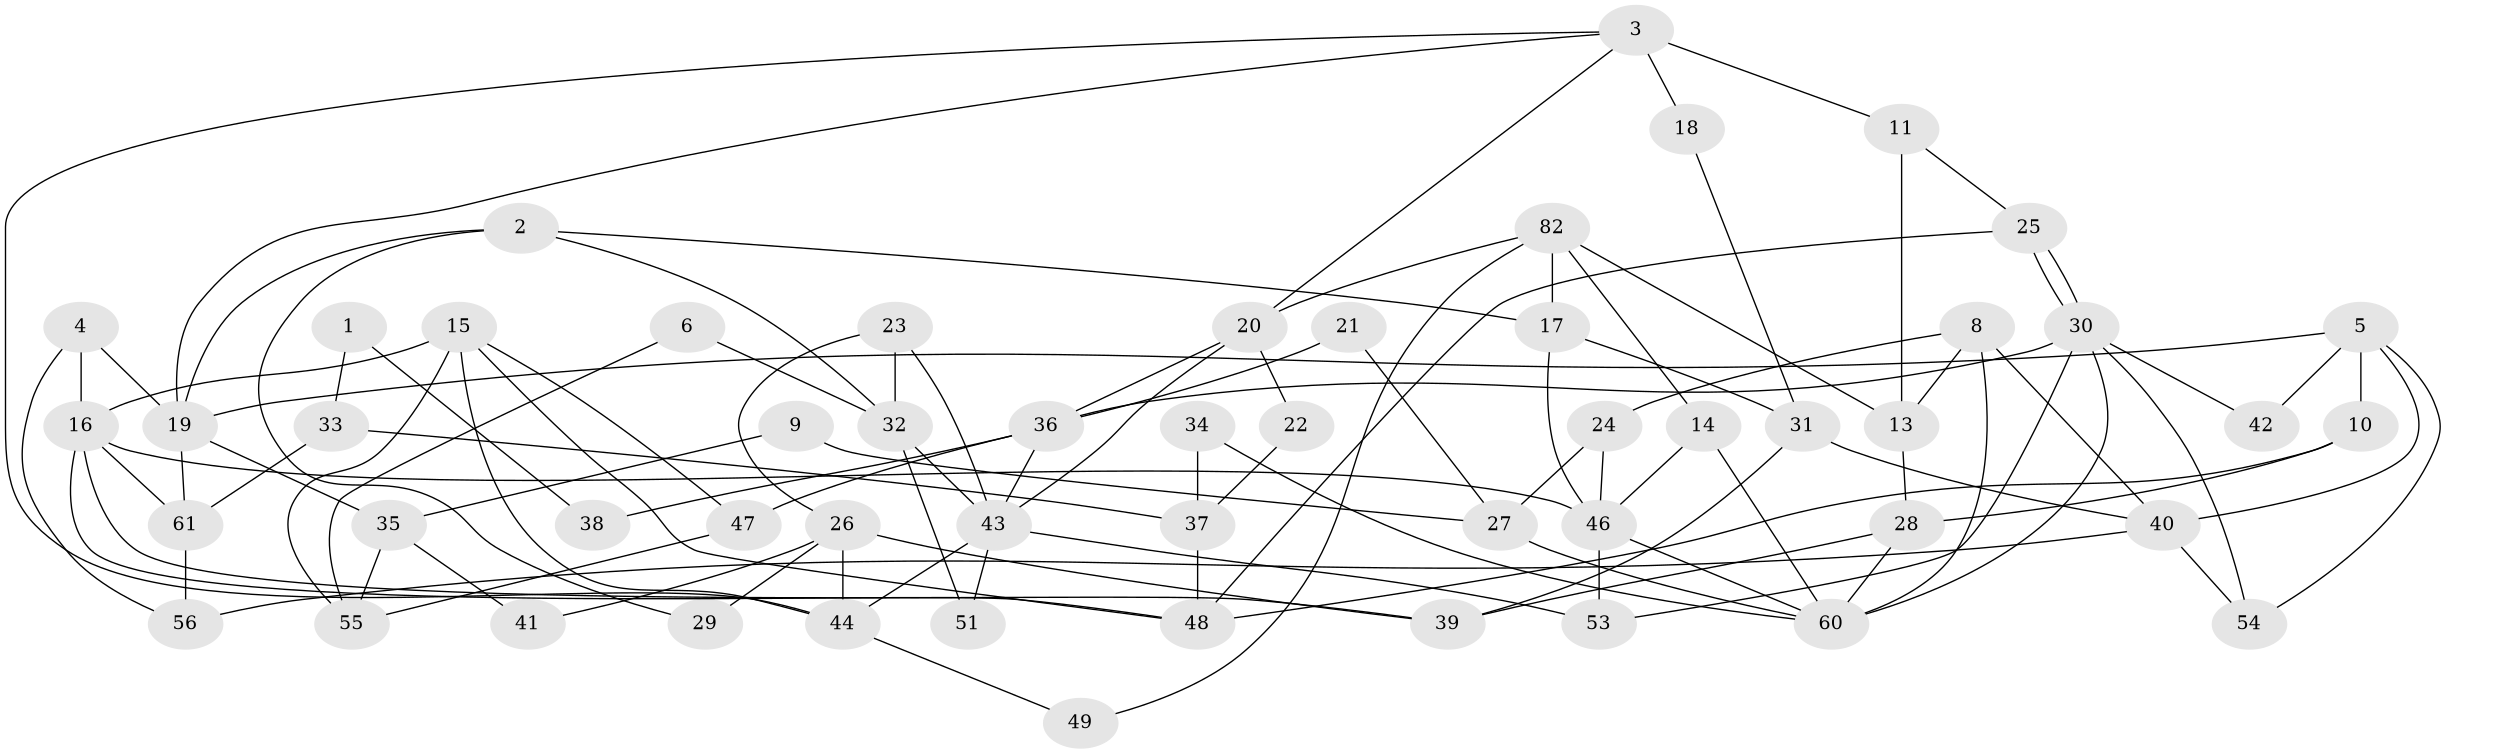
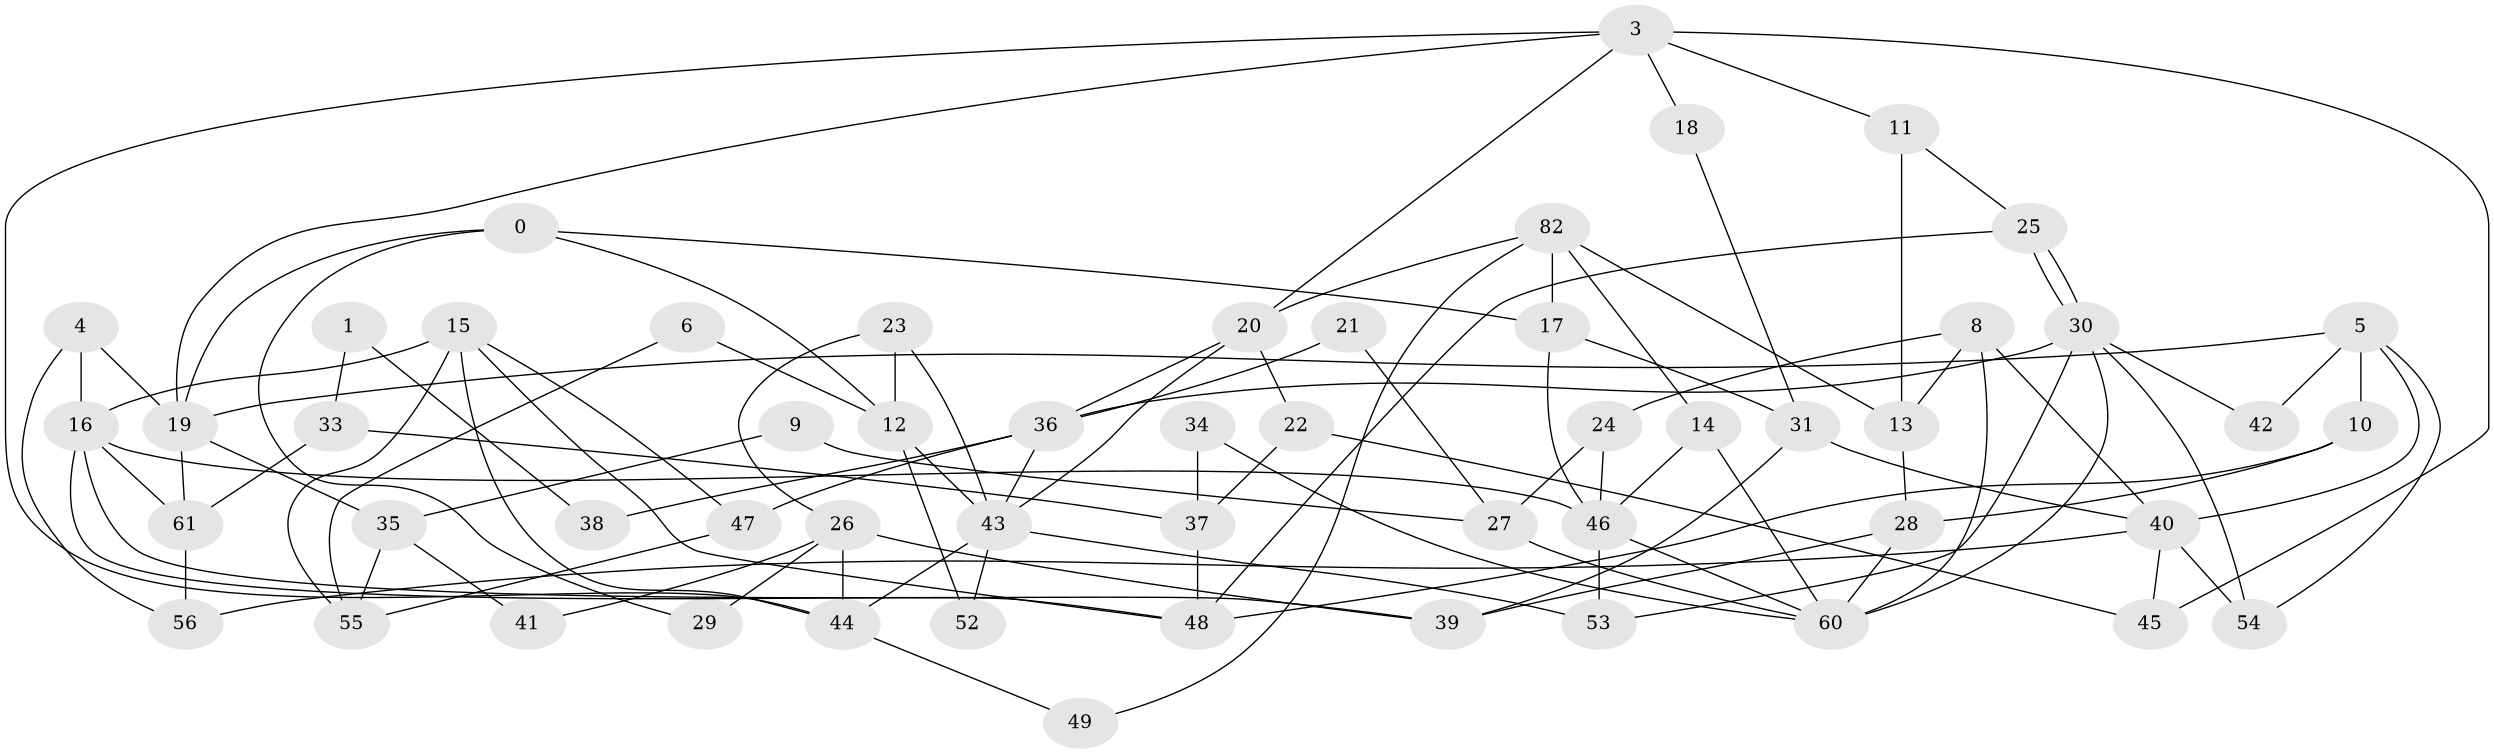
  graph {
    node [color=gray90 style=filled]
    1
    33
    38
    n4 [label=61]
    37
-   2
+   2 [label=0]
    17
    19
    29
-   32
+   32 [label=12]
    46
    31
    35
-   52 [label=51]
+   52
    43
    3
    11
    18
    20
    44
+   45
    13
    25
    22
    36
    49
    4
    16
    56
    48
    39
    5
    10
    40
    42
    54
    28
    6
    55
    53
    n41 [label=60]
    8
    24
    27
    9
    41
    30
    n48 [label=82]
    14
    15
    47
    21
    23
    26
    34
    1 -- 33
    1 -- 38
    33 -- n4
    33 -- 37
    n4 -- 56
    37 -- 48
    2 -- 17
    2 -- 19
    2 -- 29
    2 -- 32
    17 -- 46
    17 -- 31
    19 -- n4
    19 -- 35
    32 -- 52
    32 -- 43
    46 -- 53
    46 -- n41
    31 -- 39
    31 -- 40
    35 -- 55
    35 -- 41
    43 -- 52
    43 -- 44
    43 -- 53
    3 -- 19
    3 -- 11
    3 -- 18
    3 -- 20
    3 -- 44
+   3 -- 45
    11 -- 13
    11 -- 25
    18 -- 31
    20 -- 43
    20 -- 22
    20 -- 36
    44 -- 49
    13 -- 28
    25 -- 48
    25 -- 30
    25 -- 30
    22 -- 37
+   22 -- 45
    36 -- 38
    36 -- 43
    36 -- 47
    4 -- 19
    4 -- 16
    4 -- 56
    16 -- n4
    16 -- 46
    16 -- 48
    16 -- 39
    5 -- 19
    5 -- 10
    5 -- 40
    5 -- 42
    5 -- 54
    10 -- 48
    10 -- 28
+   40 -- 45
    40 -- 56
    40 -- 54
    28 -- 39
    28 -- n41
    6 -- 32
    6 -- 55
    8 -- 13
    8 -- 40
    8 -- n41
    8 -- 24
    24 -- 46
    24 -- 27
    27 -- n41
    9 -- 35
    9 -- 27
    30 -- 36
    30 -- 42
    30 -- 54
    30 -- 53
    30 -- n41
    n48 -- 17
    n48 -- 20
    n48 -- 13
    n48 -- 49
    n48 -- 14
    14 -- 46
    14 -- n41
    15 -- 44
    15 -- 16
    15 -- 48
    15 -- 55
    15 -- 47
    47 -- 55
    21 -- 36
    21 -- 27
    23 -- 32
    23 -- 43
    23 -- 26
    26 -- 29
    26 -- 44
    26 -- 39
    26 -- 41
    34 -- 37
    34 -- n41
  }
